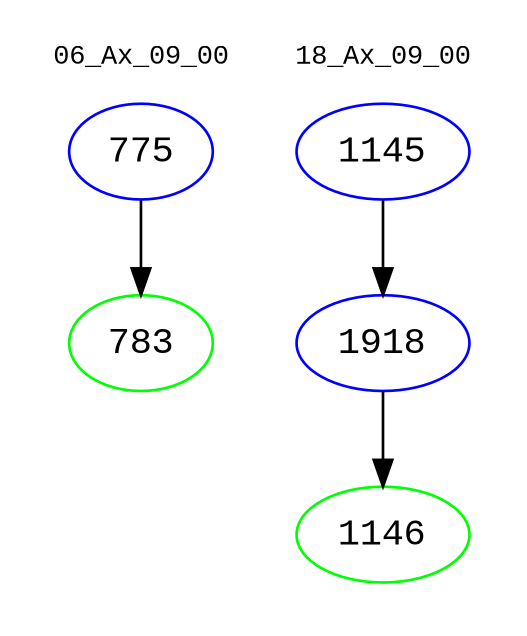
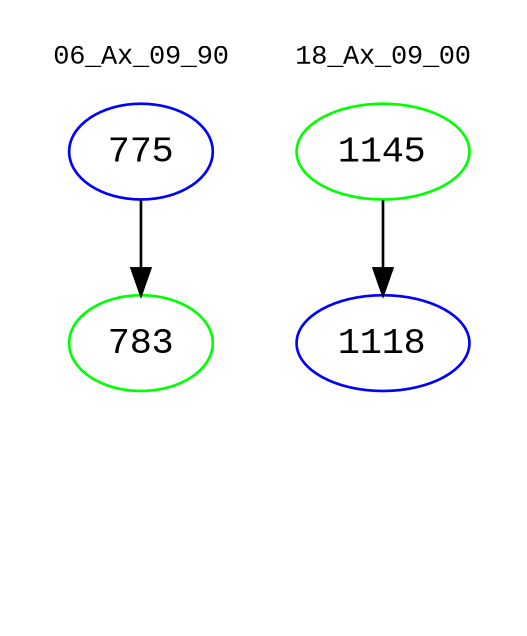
  digraph {
    fontname="Liberation Mono"
    node [color=green fontname="Liberation Mono"]
    edge [color=black fontname="Liberation Mono"]
    n1 [color=blue label=775]
    n2 [label=783]
-   n3 [color=blue label=1145]
-   n4 [color=blue label=1918]
-   n5 [label=1146]
+   n3 [label=1145]
+   n4 [color=blue label=1118]
    subgraph cluster_1 {
      color=white
      fontsize=10
-     label="06_Ax_09_00"
+     label="06_Ax_09_90"
      n1
      n2
    }
    subgraph cluster_2 {
      color=white
      fontsize=10
      label="18_Ax_09_00"
      n3
      n4
-     n5
    }
    n1 -> n2
    n3 -> n4
-   n4 -> n5
  }
